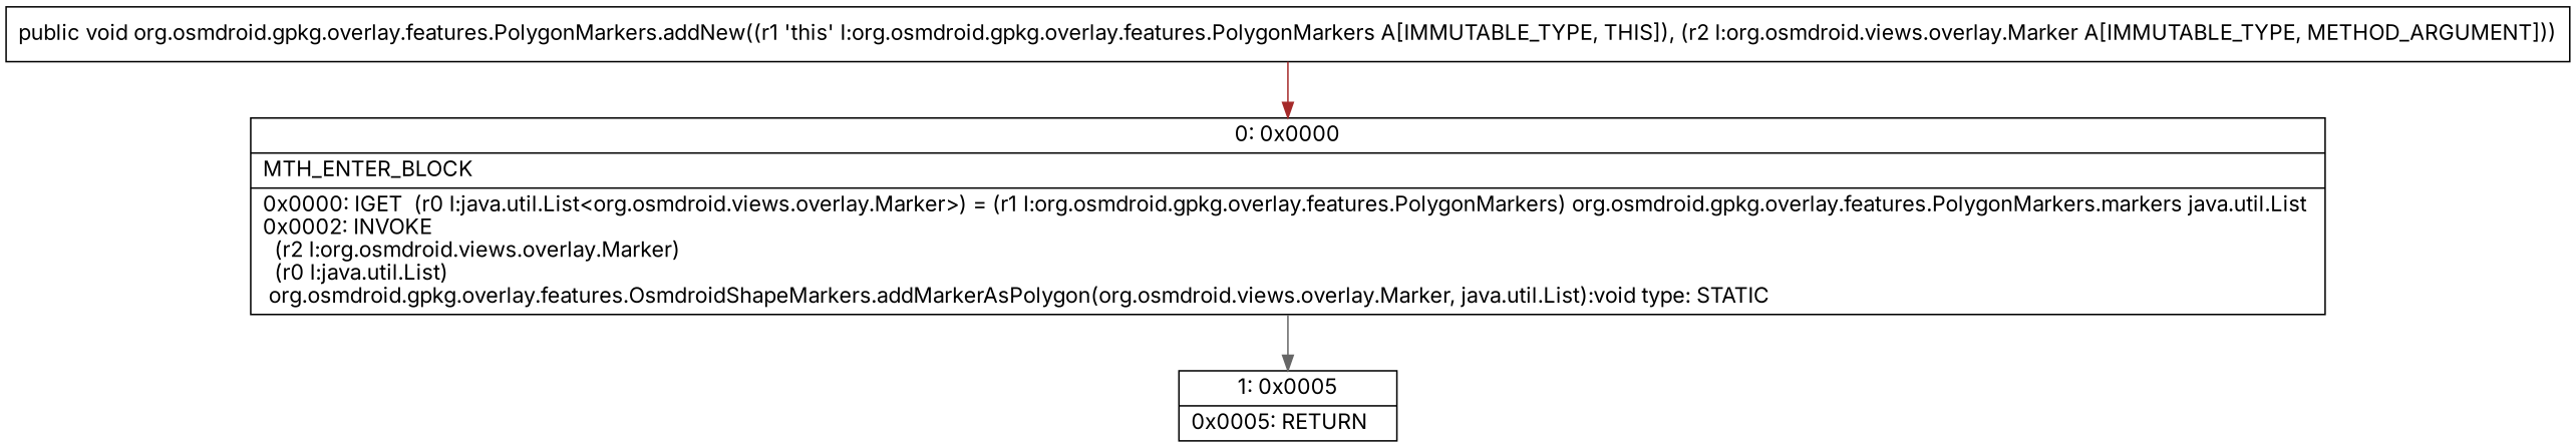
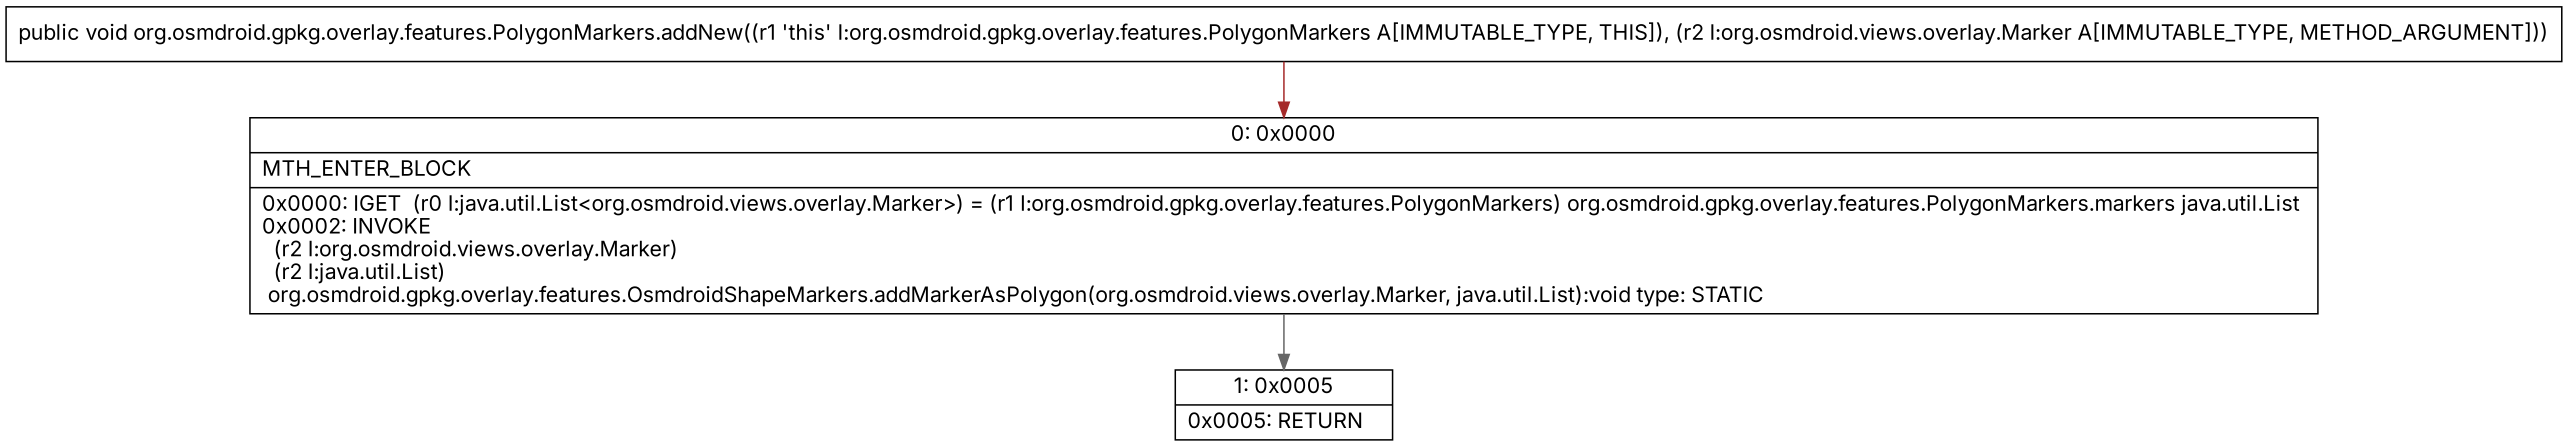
  digraph {
    fontname=Inter
    node [shape=record fontname=Inter]
    edge [fontname=Inter]
-   n1 [label="{0\:\ 0x0000|MTH_ENTER_BLOCK\l|0x0000: IGET  (r0 I:java.util.List\<org.osmdroid.views.overlay.Marker\>) = (r1 I:org.osmdroid.gpkg.overlay.features.PolygonMarkers) org.osmdroid.gpkg.overlay.features.PolygonMarkers.markers java.util.List \l0x0002: INVOKE  \l  (r2 I:org.osmdroid.views.overlay.Marker)\l  (r0 I:java.util.List)\l org.osmdroid.gpkg.overlay.features.OsmdroidShapeMarkers.addMarkerAsPolygon(org.osmdroid.views.overlay.Marker, java.util.List):void type: STATIC \l}"]
+   n1 [label="{0\:\ 0x0000|MTH_ENTER_BLOCK\l|0x0000: IGET  (r0 I:java.util.List\<org.osmdroid.views.overlay.Marker\>) = (r1 I:org.osmdroid.gpkg.overlay.features.PolygonMarkers) org.osmdroid.gpkg.overlay.features.PolygonMarkers.markers java.util.List \l0x0002: INVOKE  \l  (r2 I:org.osmdroid.views.overlay.Marker)\l  (r2 I:java.util.List)\l org.osmdroid.gpkg.overlay.features.OsmdroidShapeMarkers.addMarkerAsPolygon(org.osmdroid.views.overlay.Marker, java.util.List):void type: STATIC \l}"]
    n2 [label="{1\:\ 0x0005|0x0005: RETURN   \l}"]
    n3 [label="{public void org.osmdroid.gpkg.overlay.features.PolygonMarkers.addNew((r1 'this' I:org.osmdroid.gpkg.overlay.features.PolygonMarkers A[IMMUTABLE_TYPE, THIS]), (r2 I:org.osmdroid.views.overlay.Marker A[IMMUTABLE_TYPE, METHOD_ARGUMENT])) }"]
    n1 -> n2 [color=gray40]
    n3 -> n1 [color=brown]
  }
